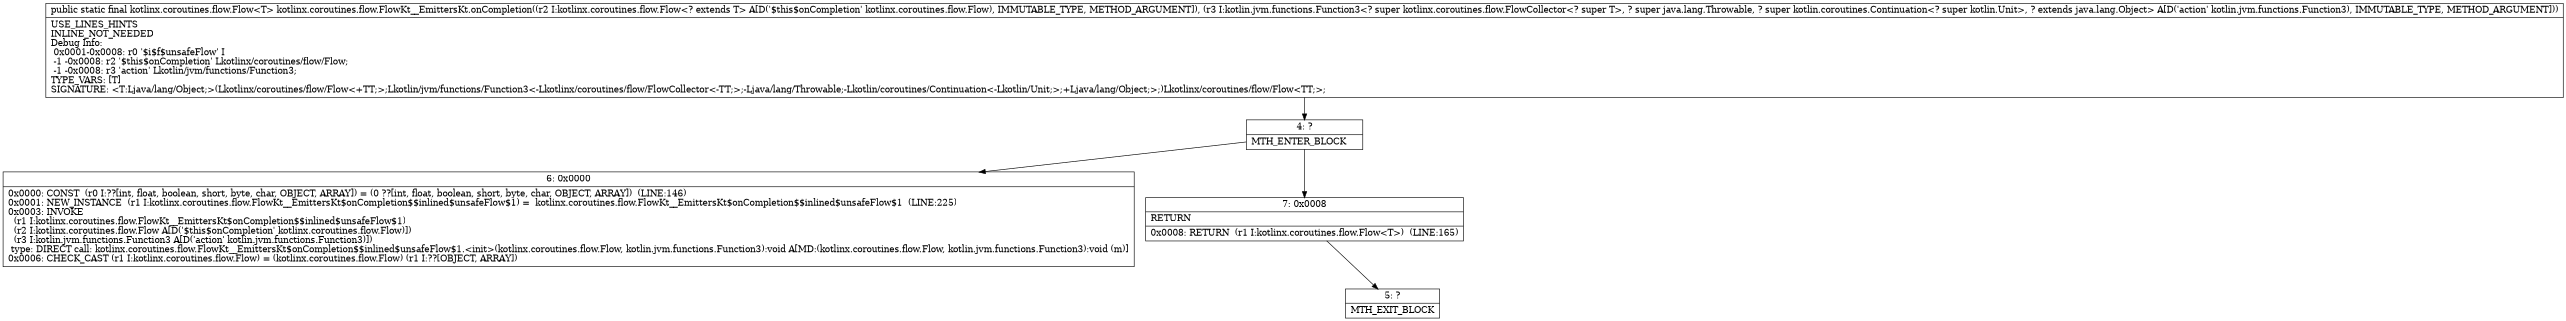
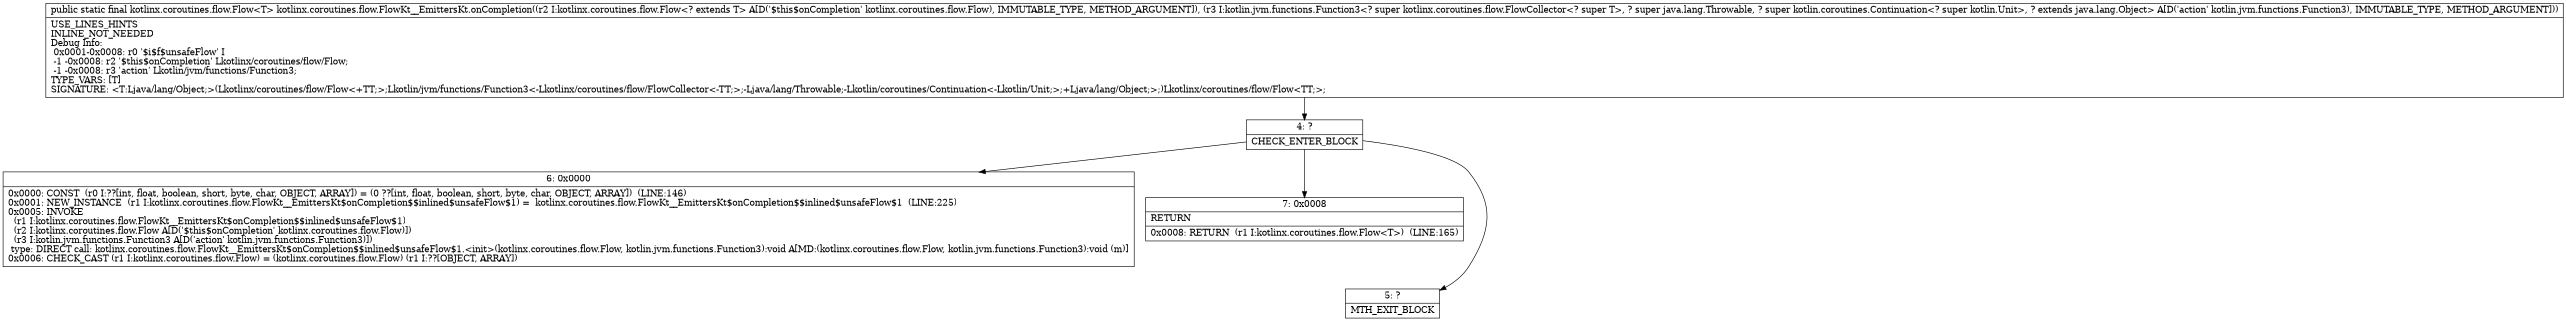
  digraph {
    node [shape=record]
-   n1 [label="{4\:\ ?|MTH_ENTER_BLOCK\l}"]
-   n2 [label="{6\:\ 0x0000|0x0000: CONST  (r0 I:??[int, float, boolean, short, byte, char, OBJECT, ARRAY]) = (0 ??[int, float, boolean, short, byte, char, OBJECT, ARRAY])  (LINE:146)\l0x0001: NEW_INSTANCE  (r1 I:kotlinx.coroutines.flow.FlowKt__EmittersKt$onCompletion$$inlined$unsafeFlow$1) =  kotlinx.coroutines.flow.FlowKt__EmittersKt$onCompletion$$inlined$unsafeFlow$1  (LINE:225)\l0x0003: INVOKE  \l  (r1 I:kotlinx.coroutines.flow.FlowKt__EmittersKt$onCompletion$$inlined$unsafeFlow$1)\l  (r2 I:kotlinx.coroutines.flow.Flow A[D('$this$onCompletion' kotlinx.coroutines.flow.Flow)])\l  (r3 I:kotlin.jvm.functions.Function3 A[D('action' kotlin.jvm.functions.Function3)])\l type: DIRECT call: kotlinx.coroutines.flow.FlowKt__EmittersKt$onCompletion$$inlined$unsafeFlow$1.\<init\>(kotlinx.coroutines.flow.Flow, kotlin.jvm.functions.Function3):void A[MD:(kotlinx.coroutines.flow.Flow, kotlin.jvm.functions.Function3):void (m)]\l0x0006: CHECK_CAST (r1 I:kotlinx.coroutines.flow.Flow) = (kotlinx.coroutines.flow.Flow) (r1 I:??[OBJECT, ARRAY]) \l}"]
+   n1 [label="{4\:\ ?|CHECK_ENTER_BLOCK\l}"]
+   n2 [label="{6\:\ 0x0000|0x0000: CONST  (r0 I:??[int, float, boolean, short, byte, char, OBJECT, ARRAY]) = (0 ??[int, float, boolean, short, byte, char, OBJECT, ARRAY])  (LINE:146)\l0x0001: NEW_INSTANCE  (r1 I:kotlinx.coroutines.flow.FlowKt__EmittersKt$onCompletion$$inlined$unsafeFlow$1) =  kotlinx.coroutines.flow.FlowKt__EmittersKt$onCompletion$$inlined$unsafeFlow$1  (LINE:225)\l0x0005: INVOKE  \l  (r1 I:kotlinx.coroutines.flow.FlowKt__EmittersKt$onCompletion$$inlined$unsafeFlow$1)\l  (r2 I:kotlinx.coroutines.flow.Flow A[D('$this$onCompletion' kotlinx.coroutines.flow.Flow)])\l  (r3 I:kotlin.jvm.functions.Function3 A[D('action' kotlin.jvm.functions.Function3)])\l type: DIRECT call: kotlinx.coroutines.flow.FlowKt__EmittersKt$onCompletion$$inlined$unsafeFlow$1.\<init\>(kotlinx.coroutines.flow.Flow, kotlin.jvm.functions.Function3):void A[MD:(kotlinx.coroutines.flow.Flow, kotlin.jvm.functions.Function3):void (m)]\l0x0006: CHECK_CAST (r1 I:kotlinx.coroutines.flow.Flow) = (kotlinx.coroutines.flow.Flow) (r1 I:??[OBJECT, ARRAY]) \l}"]
    n3 [label="{7\:\ 0x0008|RETURN\l|0x0008: RETURN  (r1 I:kotlinx.coroutines.flow.Flow\<T\>)  (LINE:165)\l}"]
    n4 [label="{5\:\ ?|MTH_EXIT_BLOCK\l}"]
    n5 [label="{public static final kotlinx.coroutines.flow.Flow\<T\> kotlinx.coroutines.flow.FlowKt__EmittersKt.onCompletion((r2 I:kotlinx.coroutines.flow.Flow\<? extends T\> A[D('$this$onCompletion' kotlinx.coroutines.flow.Flow), IMMUTABLE_TYPE, METHOD_ARGUMENT]), (r3 I:kotlin.jvm.functions.Function3\<? super kotlinx.coroutines.flow.FlowCollector\<? super T\>, ? super java.lang.Throwable, ? super kotlin.coroutines.Continuation\<? super kotlin.Unit\>, ? extends java.lang.Object\> A[D('action' kotlin.jvm.functions.Function3), IMMUTABLE_TYPE, METHOD_ARGUMENT]))  | USE_LINES_HINTS\lINLINE_NOT_NEEDED\lDebug Info:\l  0x0001\-0x0008: r0 '$i$f$unsafeFlow' I\l  \-1 \-0x0008: r2 '$this$onCompletion' Lkotlinx\/coroutines\/flow\/Flow;\l  \-1 \-0x0008: r3 'action' Lkotlin\/jvm\/functions\/Function3;\lTYPE_VARS: [T]\lSIGNATURE: \<T:Ljava\/lang\/Object;\>(Lkotlinx\/coroutines\/flow\/Flow\<+TT;\>;Lkotlin\/jvm\/functions\/Function3\<\-Lkotlinx\/coroutines\/flow\/FlowCollector\<\-TT;\>;\-Ljava\/lang\/Throwable;\-Lkotlin\/coroutines\/Continuation\<\-Lkotlin\/Unit;\>;+Ljava\/lang\/Object;\>;)Lkotlinx\/coroutines\/flow\/Flow\<TT;\>;\l}"]
    n1 -> n2
    n1 -> n3
-   n3 -> n4
+   n1 -> n4
    n5 -> n1
  }
